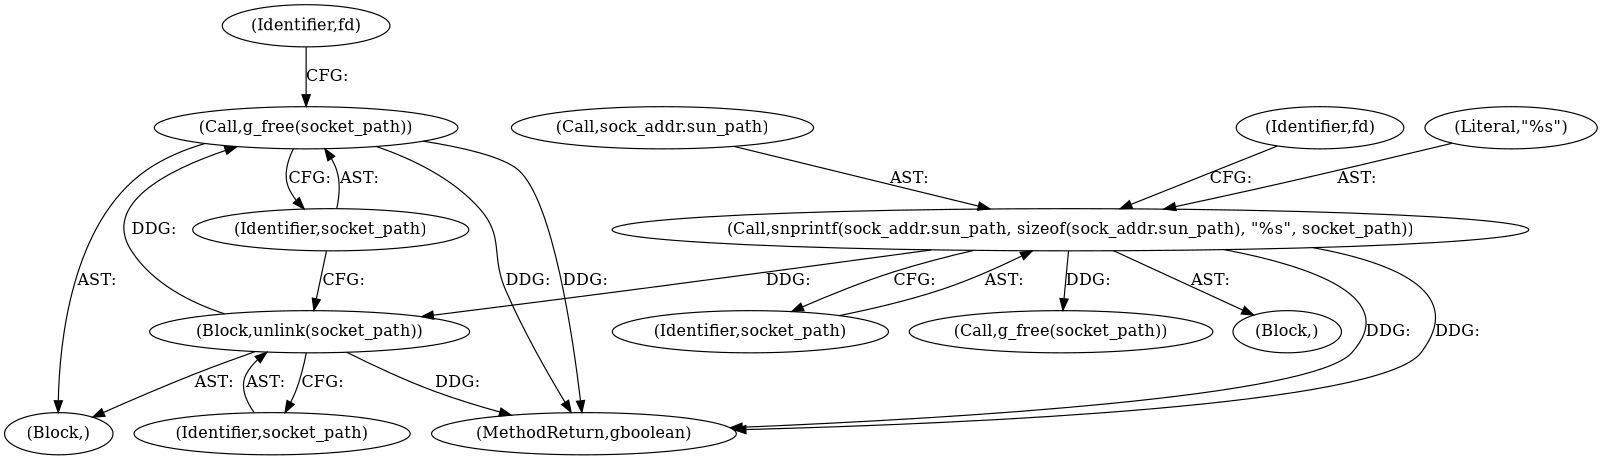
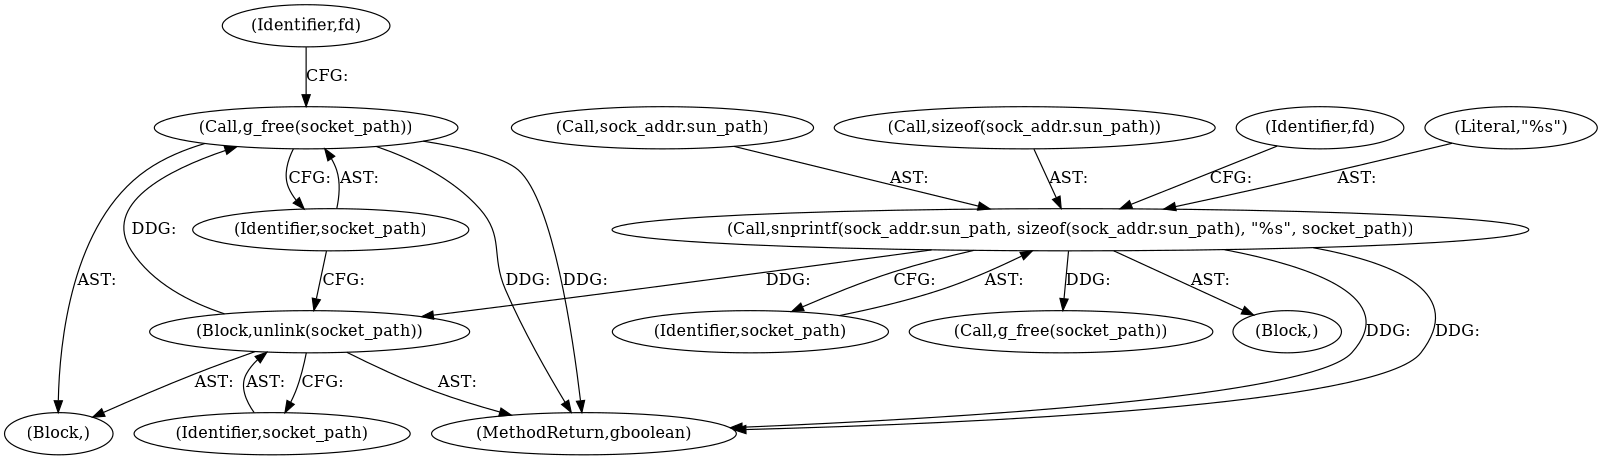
  digraph {
    n1 [label="(Call,g_free(socket_path))"]
    n2 [label="(MethodReturn,gboolean)"]
    n3 [label="(Identifier,socket_path)"]
    n4 [label="(Block,)"]
    n5 [label="(Block,unlink(socket_path))"]
    n6 [label="(Identifier,socket_path)"]
    n7 [label="(Call,snprintf(sock_addr.sun_path, sizeof(sock_addr.sun_path), \"%s\", socket_path))"]
    n8 [label="(Call,g_free(socket_path))"]
    n9 [label="(Block,)"]
    n10 [label="(Identifier,socket_path)"]
    n11 [label="(Identifier,fd)"]
    n12 [label="(Identifier,fd)"]
    n13 [label="(Literal,\"%s\")"]
    n14 [label="(Call,sock_addr.sun_path)"]
+   n15 [label="(Call,sizeof(sock_addr.sun_path))"]
    n1 -> n2 [label="DDG: "]
    n1 -> n2 [label="DDG: "]
    n1 -> n3 [label="CFG: "]
    n1 -> n4 [label="AST: "]
    n3 -> n1 [label="AST: "]
    n3 -> n5 [label="CFG: "]
    n5 -> n1 [label="DDG: "]
-   n5 -> n2 [label="DDG: "]
+   n5 -> n2 [label="AST: "]
    n5 -> n4 [label="AST: "]
    n5 -> n6 [label="CFG: "]
    n6 -> n5 [label="AST: "]
    n7 -> n2 [label="DDG: "]
    n7 -> n2 [label="DDG: "]
    n7 -> n5 [label="DDG: "]
    n7 -> n8 [label="DDG: "]
    n7 -> n9 [label="AST: "]
    n7 -> n10 [label="CFG: "]
    n10 -> n7 [label="AST: "]
    n11 -> n7 [label="CFG: "]
    n12 -> n1 [label="CFG: "]
    n13 -> n7 [label="AST: "]
    n14 -> n7 [label="AST: "]
+   n15 -> n7 [label="AST: "]
  }
